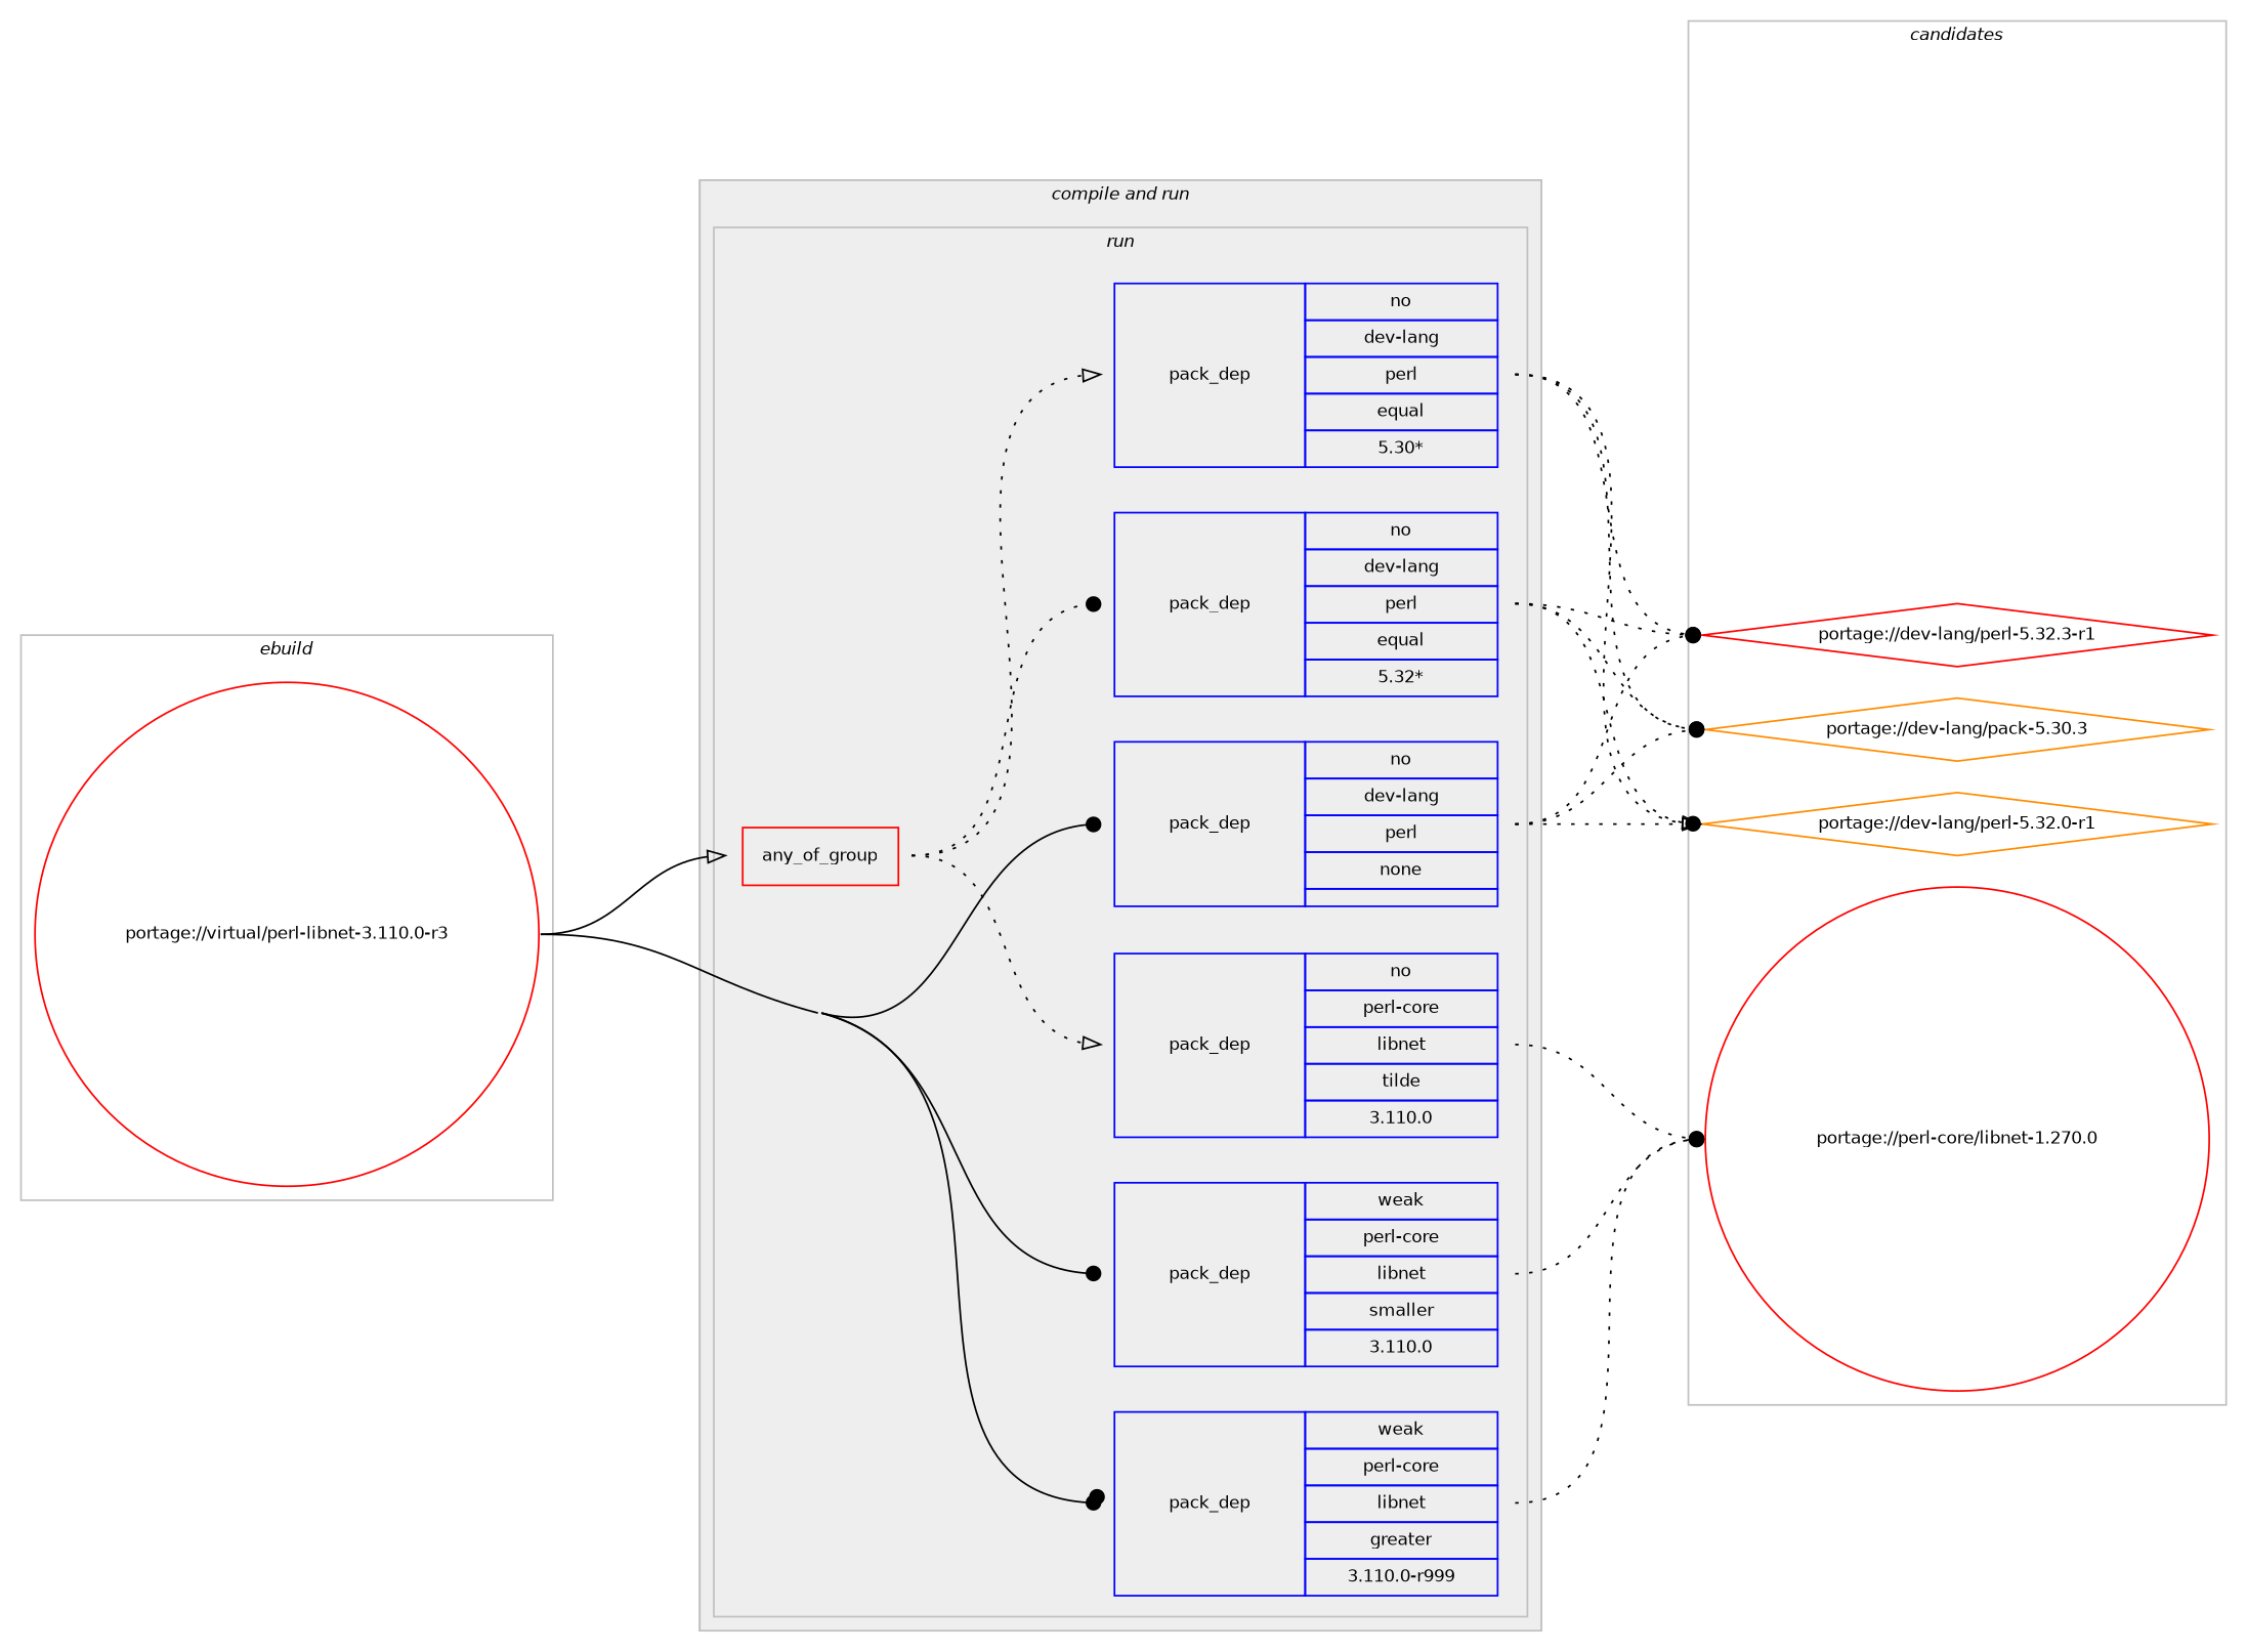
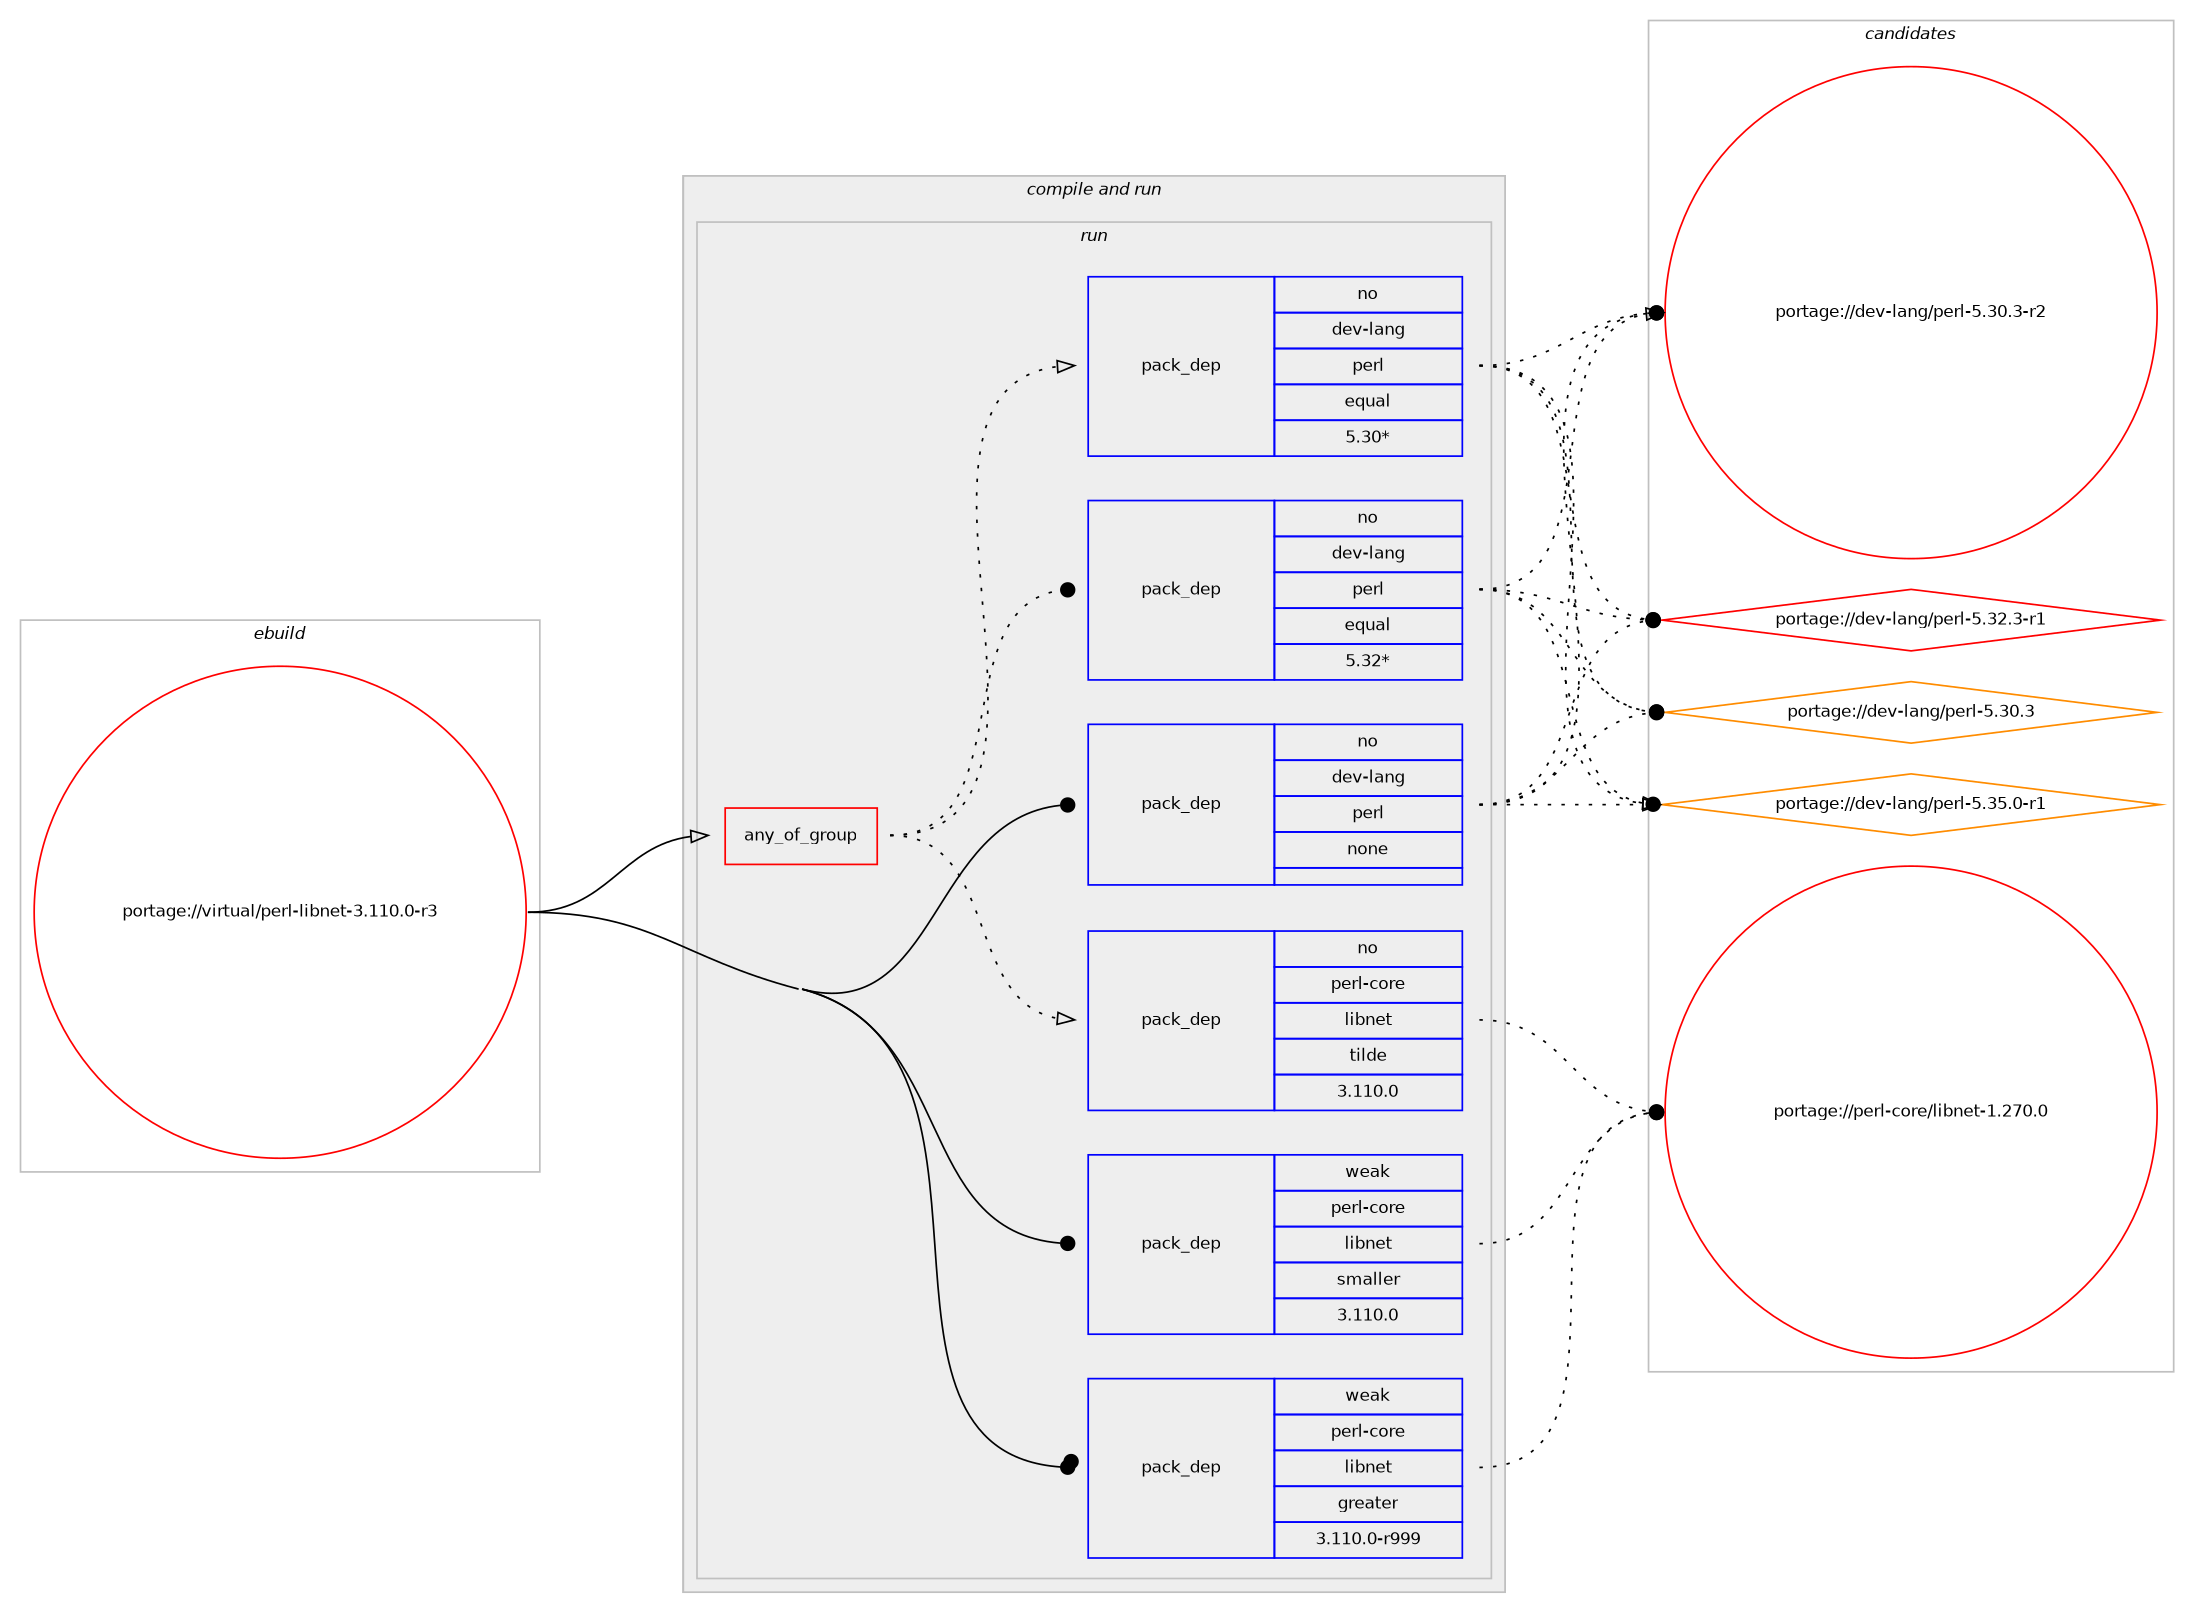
  digraph {
    compound=true
    concentrate=true
    fontname=Helvetica
    fontsize=10
    newrank=true
    rankdir=LR
    ranksep=1.5
    node [color=blue fontname=Helvetica fontsize=10 shape=none]
    edge [arrowhead=dot headport=w style=dotted tailport=e weight=100]
    n1 [color=red label="portage://virtual/perl-libnet-3.110.0-r3" shape=circle width=4]
    n2 [label=<<TABLE BORDER="0" CELLBORDER="1" CELLSPACING="0" CELLPADDING="4" WIDTH="220"><TR><TD ROWSPAN="6" CELLPADDING="30">pack_dep</TD></TR><TR><TD WIDTH="110">no</TD></TR><TR><TD>dev-lang</TD></TR><TR><TD>perl</TD></TR><TR><TD>equal</TD></TR><TR><TD>5.32*</TD></TR></TABLE>>]
    n3 [label=<<TABLE BORDER="0" CELLBORDER="1" CELLSPACING="0" CELLPADDING="4" WIDTH="220"><TR><TD ROWSPAN="6" CELLPADDING="30">pack_dep</TD></TR><TR><TD WIDTH="110">no</TD></TR><TR><TD>dev-lang</TD></TR><TR><TD>perl</TD></TR><TR><TD>equal</TD></TR><TR><TD>5.30*</TD></TR></TABLE>>]
    n4 [label=<<TABLE BORDER="0" CELLBORDER="1" CELLSPACING="0" CELLPADDING="4" WIDTH="220"><TR><TD ROWSPAN="6" CELLPADDING="30">pack_dep</TD></TR><TR><TD WIDTH="110">no</TD></TR><TR><TD>perl-core</TD></TR><TR><TD>libnet</TD></TR><TR><TD>tilde</TD></TR><TR><TD>3.110.0</TD></TR></TABLE>>]
    n5 [color=red label=<<TABLE BORDER="0" CELLBORDER="1" CELLSPACING="0" CELLPADDING="4"><TR><TD CELLPADDING="10">any_of_group</TD></TR></TABLE>>]
    n6 [label=<<TABLE BORDER="0" CELLBORDER="1" CELLSPACING="0" CELLPADDING="4" WIDTH="220"><TR><TD ROWSPAN="6" CELLPADDING="30">pack_dep</TD></TR><TR><TD WIDTH="110">no</TD></TR><TR><TD>dev-lang</TD></TR><TR><TD>perl</TD></TR><TR><TD>none</TD></TR><TR><TD></TD></TR></TABLE>>]
    n7 [label=<<TABLE BORDER="0" CELLBORDER="1" CELLSPACING="0" CELLPADDING="4" WIDTH="220"><TR><TD ROWSPAN="6" CELLPADDING="30">pack_dep</TD></TR><TR><TD WIDTH="110">weak</TD></TR><TR><TD>perl-core</TD></TR><TR><TD>libnet</TD></TR><TR><TD>greater</TD></TR><TR><TD>3.110.0-r999</TD></TR></TABLE>>]
    n8 [label=<<TABLE BORDER="0" CELLBORDER="1" CELLSPACING="0" CELLPADDING="4" WIDTH="220"><TR><TD ROWSPAN="6" CELLPADDING="30">pack_dep</TD></TR><TR><TD WIDTH="110">weak</TD></TR><TR><TD>perl-core</TD></TR><TR><TD>libnet</TD></TR><TR><TD>smaller</TD></TR><TR><TD>3.110.0</TD></TR></TABLE>>]
-   n9 [color=darkorange label="portage://dev-lang/perl-5.32.0-r1" shape=diamond width=4]
+   n9 [color=darkorange label="portage://dev-lang/perl-5.35.0-r1" shape=diamond width=4]
+   n10 [color=red label="portage://dev-lang/perl-5.30.3-r2" shape=circle width=4]
    n11 [color=red label="portage://dev-lang/perl-5.32.3-r1" shape=diamond width=4]
-   n12 [color=darkorange label="portage://dev-lang/pack-5.30.3" shape=diamond width=4]
+   n12 [color=darkorange label="portage://dev-lang/perl-5.30.3" shape=diamond width=4]
    n13 [color=red label="portage://perl-core/libnet-1.270.0" shape=circle width=4]
    subgraph cluster_1 {
      color=gray
      label=<<i>ebuild</i>>
      rank=same
      n1
    }
    subgraph cluster_2 {
      color=gray
      label=<<i>dependencies</i>>
      subgraph cluster_3 {
        color=gray
        fillcolor="#eeeeee"
        label=<<i>compile</i>>
        style=filled
      }
      subgraph cluster_4 {
        color=gray
        fillcolor="#eeeeee"
        label=<<i>compile and run</i>>
        style=filled
      }
      subgraph cluster_5 {
        color=gray
        fillcolor="#eeeeee"
        label=<<i>run</i>>
        style=filled
        subgraph sub_6 {
          color=gray
          fillcolor="#eeeeee"
          label=<<i>run</i>>
          style=filled
          n5
          subgraph sub_7 {
            color=gray
            fillcolor="#eeeeee"
            label=<<i>run</i>>
            style=filled
            n2
          }
          subgraph sub_8 {
            color=gray
            fillcolor="#eeeeee"
            label=<<i>run</i>>
            style=filled
            n3
          }
          subgraph sub_9 {
            color=gray
            fillcolor="#eeeeee"
            label=<<i>run</i>>
            style=filled
            n4
          }
        }
        subgraph sub_10 {
          color=gray
          fillcolor="#eeeeee"
          label=<<i>run</i>>
          style=filled
          n6
        }
        subgraph sub_11 {
          color=gray
          fillcolor="#eeeeee"
          label=<<i>run</i>>
          style=filled
          n7
        }
        subgraph sub_12 {
          color=gray
          fillcolor="#eeeeee"
          label=<<i>run</i>>
          style=filled
          n8
        }
      }
    }
    subgraph cluster_13 {
      color=gray
      label=<<i>candidates</i>>
      rank=same
      subgraph sub_14 {
        color=black
        label=<<i>candidates</i>>
        nodesep=1
        rank=same
        n9
+       n10
        n11
        n12
      }
      subgraph sub_15 {
        color=black
        label=<<i>candidates</i>>
        nodesep=1
        rank=same
        n9
+       n10
        n11
        n12
      }
      subgraph sub_16 {
        color=black
        label=<<i>candidates</i>>
        nodesep=1
        rank=same
        n13
      }
      subgraph sub_17 {
        color=black
        label=<<i>candidates</i>>
        nodesep=1
        rank=same
        n9
+       n10
        n11
        n12
      }
      subgraph sub_18 {
        color=black
        label=<<i>candidates</i>>
        nodesep=1
        rank=same
        n13
      }
      subgraph sub_19 {
        color=black
        label=<<i>candidates</i>>
        nodesep=1
        rank=same
        n13
      }
    }
    n1 -> n5 [arrowhead=onormal style=solid weight=20]
    n1 -> n6 [style=solid weight=20]
    n1 -> n7 [style=solid weight=20]
    n1 -> n8 [style=solid weight=20]
    n2 -> n9 [arrowhead=onormal]
+   n2 -> n10 [arrowhead=onormal]
    n2 -> n11
    n2 -> n12
    n3 -> n9
+   n3 -> n10
    n3 -> n11
    n3 -> n12
    n4 -> n13
    n5 -> n2 [weight=20]
    n5 -> n3 [arrowhead=onormal weight=20]
    n5 -> n4 [arrowhead=onormal weight=20]
    n6 -> n9 [arrowhead=onormal]
+   n6 -> n10
    n6 -> n11
    n6 -> n12
    n7 -> n13
    n8 -> n13
  }
